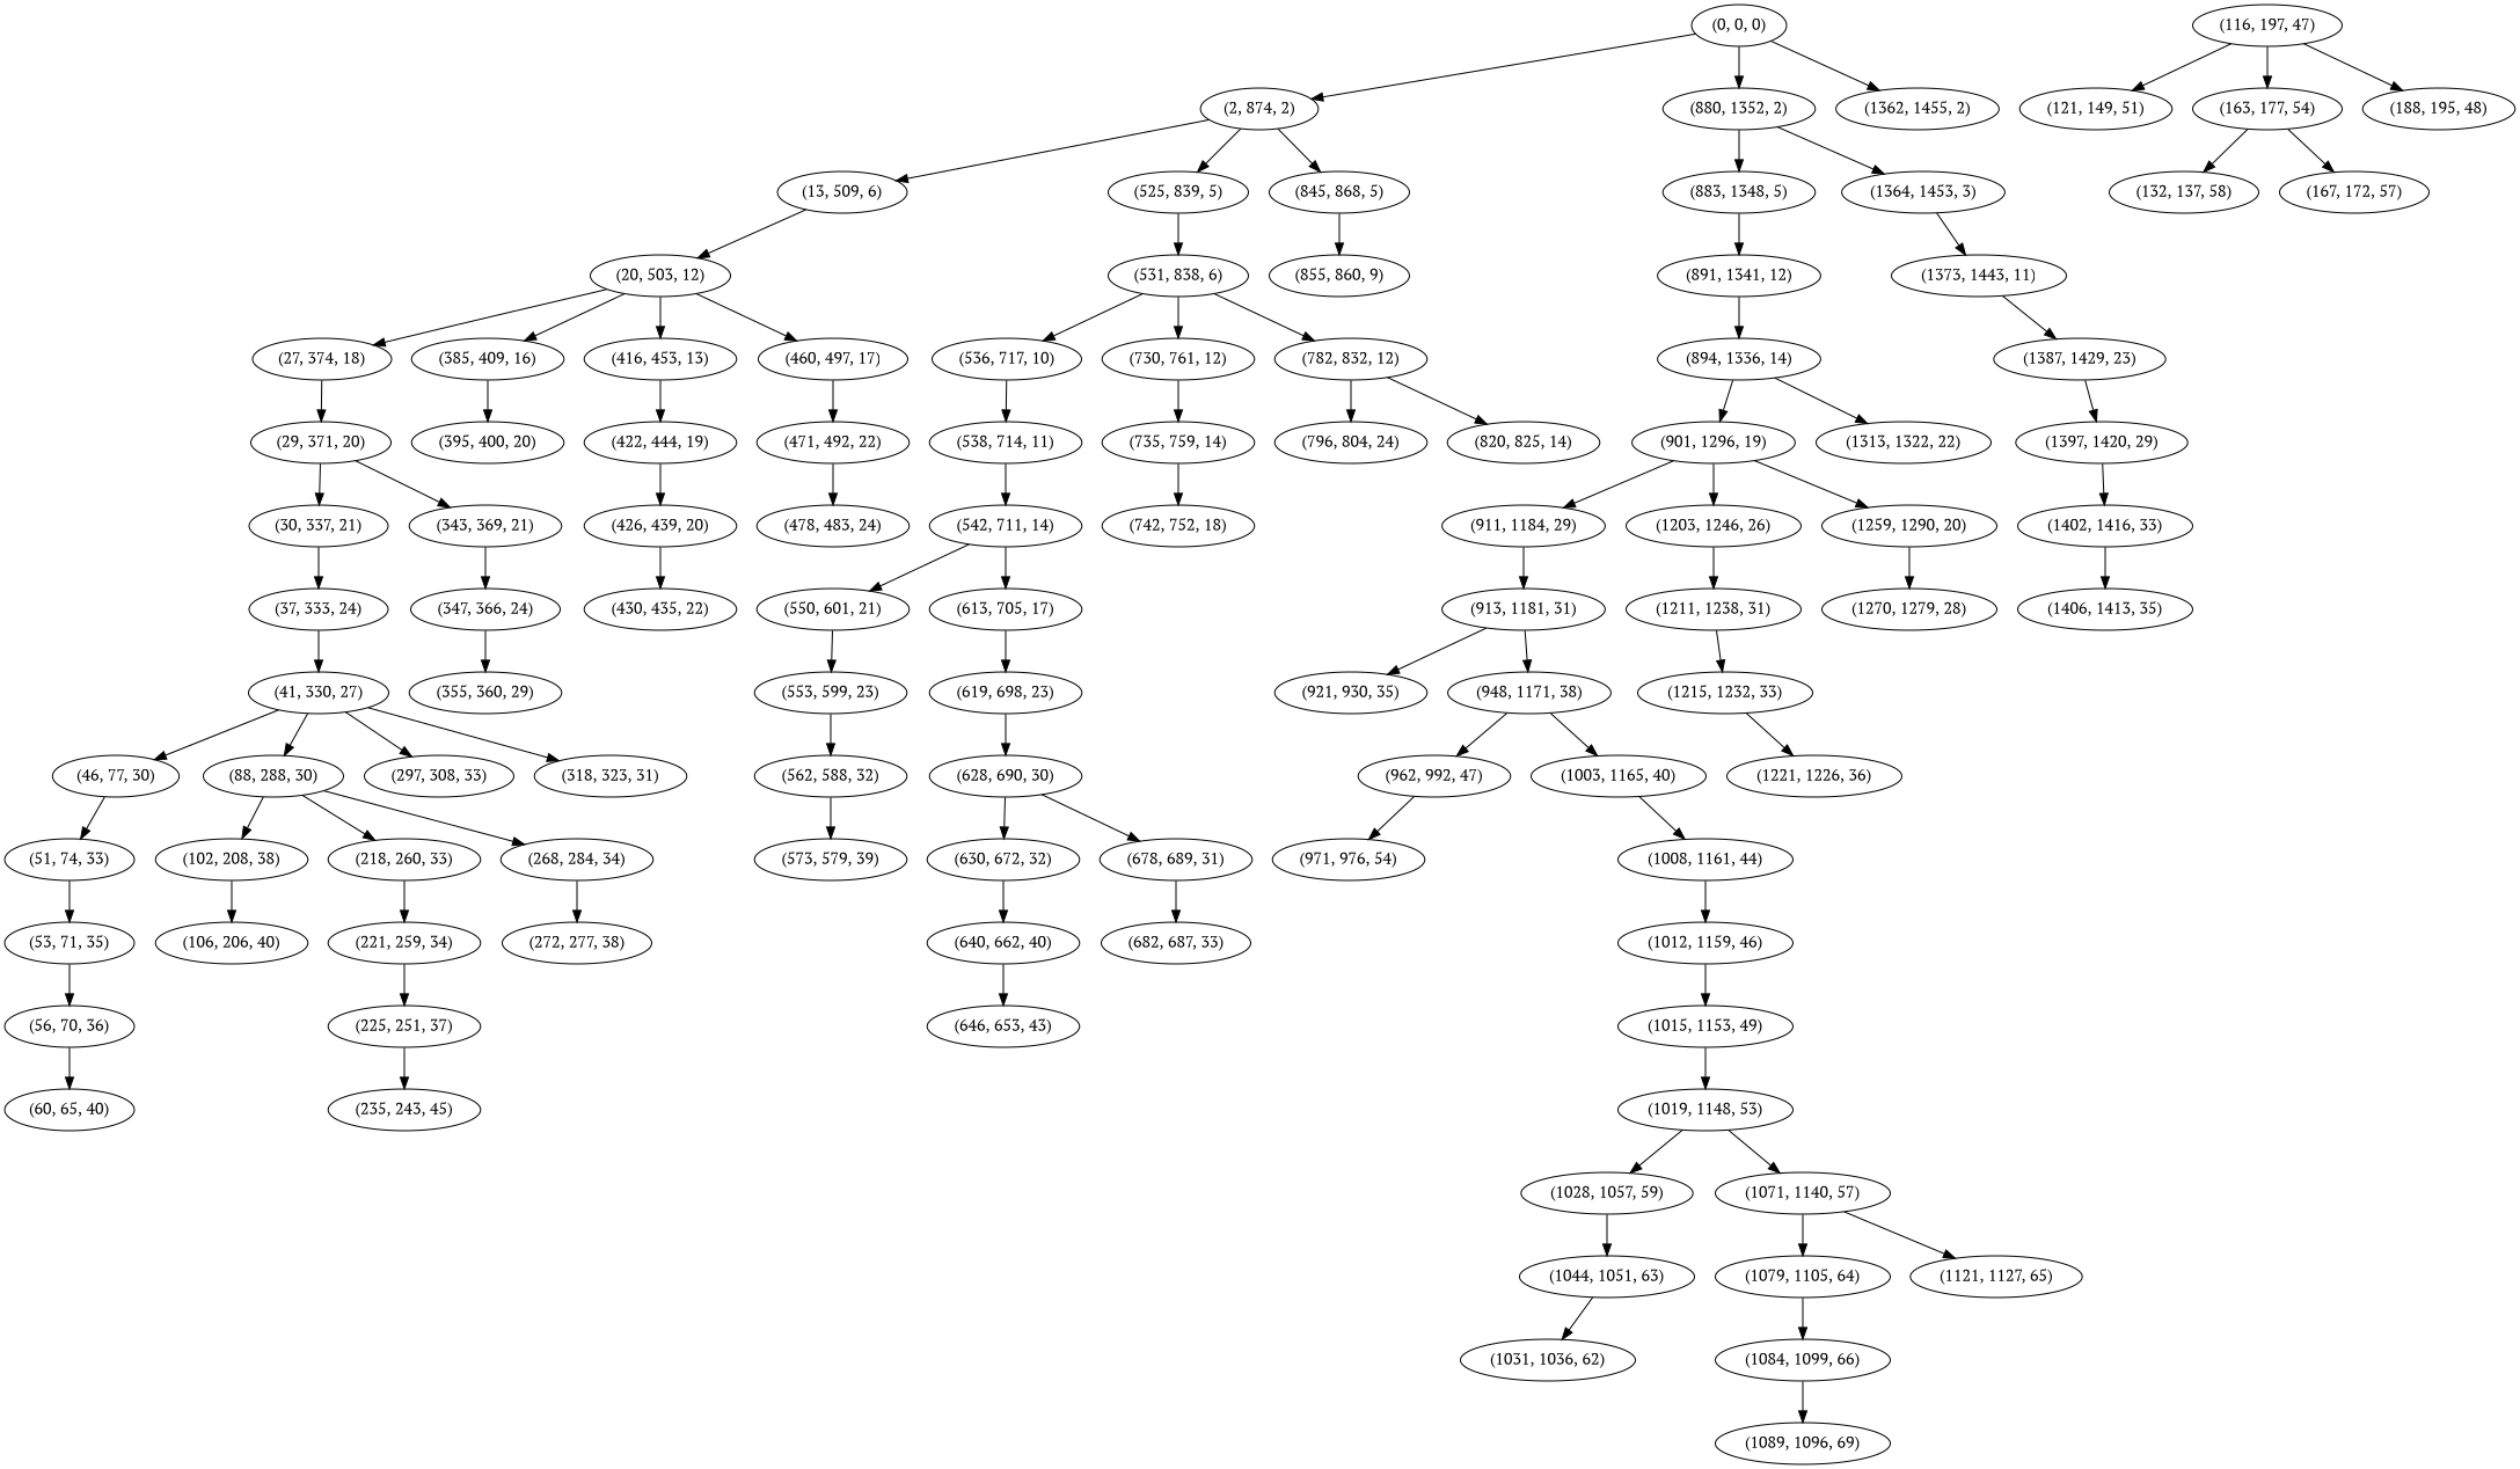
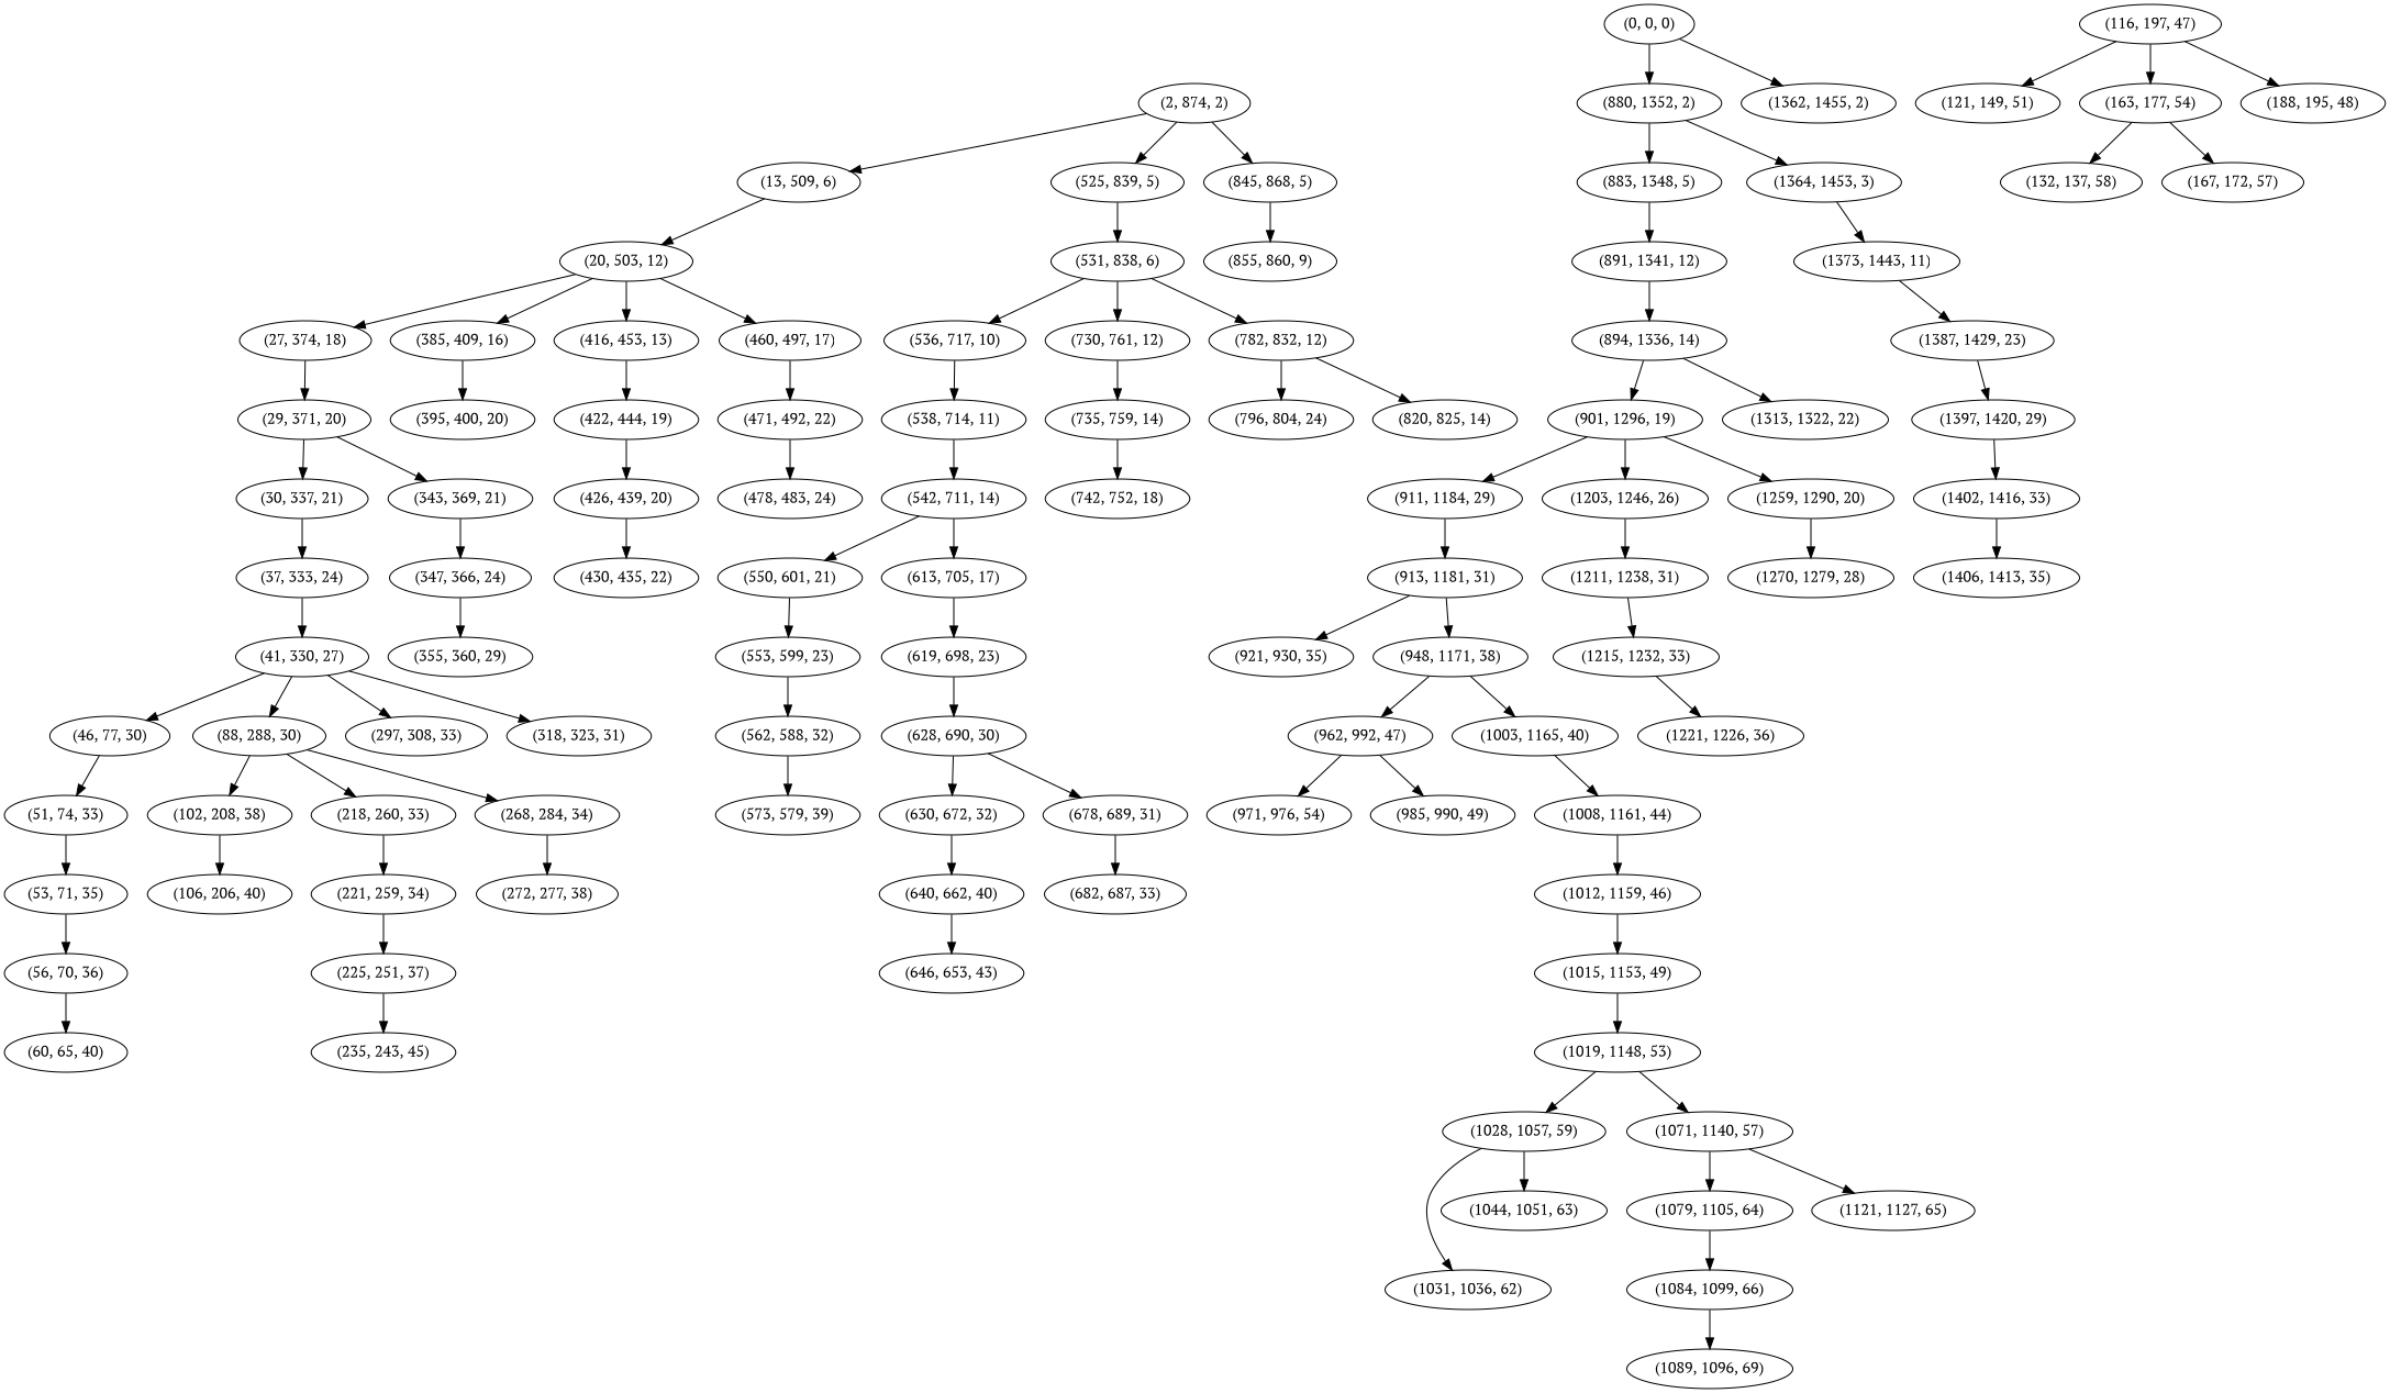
  digraph {
    fontname="PT Serif"
    node [fontname="PT Serif"]
    edge [fontname="PT Serif"]
    "(0, 0, 0)"
    "(2, 874, 2)"
    "(880, 1352, 2)"
    "(1362, 1455, 2)"
    "(13, 509, 6)"
    "(525, 839, 5)"
    "(845, 868, 5)"
    "(883, 1348, 5)"
    "(1364, 1453, 3)"
    "(20, 503, 12)"
    "(531, 838, 6)"
    "(855, 860, 9)"
    "(27, 374, 18)"
    "(385, 409, 16)"
    "(416, 453, 13)"
    "(460, 497, 17)"
    "(29, 371, 20)"
    "(395, 400, 20)"
    "(422, 444, 19)"
    "(471, 492, 22)"
    "(30, 337, 21)"
    "(343, 369, 21)"
    "(37, 333, 24)"
    "(347, 366, 24)"
    "(41, 330, 27)"
    "(46, 77, 30)"
    "(88, 288, 30)"
    "(297, 308, 33)"
    "(318, 323, 31)"
    "(51, 74, 33)"
    "(102, 208, 38)"
    "(218, 260, 33)"
    "(268, 284, 34)"
    "(53, 71, 35)"
    "(56, 70, 36)"
    "(60, 65, 40)"
    "(106, 206, 40)"
    "(221, 259, 34)"
    "(272, 277, 38)"
    "(116, 197, 47)"
    "(121, 149, 51)"
    "(163, 177, 54)"
    "(188, 195, 48)"
    "(132, 137, 58)"
    "(167, 172, 57)"
    "(225, 251, 37)"
    "(235, 243, 45)"
    "(355, 360, 29)"
    "(426, 439, 20)"
    "(430, 435, 22)"
    "(478, 483, 24)"
    "(536, 717, 10)"
    "(730, 761, 12)"
    "(782, 832, 12)"
    "(538, 714, 11)"
    "(735, 759, 14)"
    "(796, 804, 24)"
    "(820, 825, 14)"
    "(542, 711, 14)"
    "(550, 601, 21)"
    "(613, 705, 17)"
    "(553, 599, 23)"
    "(619, 698, 23)"
    "(562, 588, 32)"
    "(573, 579, 39)"
    "(628, 690, 30)"
    "(630, 672, 32)"
    "(678, 689, 31)"
    "(640, 662, 40)"
    "(682, 687, 33)"
    "(646, 653, 43)"
    "(742, 752, 18)"
    "(891, 1341, 12)"
    "(894, 1336, 14)"
    "(901, 1296, 19)"
    "(1313, 1322, 22)"
    "(911, 1184, 29)"
    "(1203, 1246, 26)"
    "(1259, 1290, 20)"
    "(913, 1181, 31)"
    "(1211, 1238, 31)"
    "(1270, 1279, 28)"
    "(921, 930, 35)"
    "(948, 1171, 38)"
    "(962, 992, 47)"
    "(1003, 1165, 40)"
    "(971, 976, 54)"
+   "(985, 990, 49)"
    "(1008, 1161, 44)"
    "(1012, 1159, 46)"
    "(1015, 1153, 49)"
    "(1019, 1148, 53)"
    "(1028, 1057, 59)"
    "(1071, 1140, 57)"
    "(1031, 1036, 62)"
    "(1044, 1051, 63)"
    "(1079, 1105, 64)"
    "(1121, 1127, 65)"
    "(1084, 1099, 66)"
    "(1089, 1096, 69)"
    "(1215, 1232, 33)"
    "(1221, 1226, 36)"
    "(1373, 1443, 11)"
    "(1387, 1429, 23)"
    "(1397, 1420, 29)"
    "(1402, 1416, 33)"
    "(1406, 1413, 35)"
-   "(0, 0, 0)" -> "(2, 874, 2)"
    "(0, 0, 0)" -> "(880, 1352, 2)"
    "(0, 0, 0)" -> "(1362, 1455, 2)"
    "(2, 874, 2)" -> "(13, 509, 6)"
    "(2, 874, 2)" -> "(525, 839, 5)"
    "(2, 874, 2)" -> "(845, 868, 5)"
    "(880, 1352, 2)" -> "(883, 1348, 5)"
    "(880, 1352, 2)" -> "(1364, 1453, 3)"
    "(13, 509, 6)" -> "(20, 503, 12)"
    "(525, 839, 5)" -> "(531, 838, 6)"
    "(845, 868, 5)" -> "(855, 860, 9)"
    "(883, 1348, 5)" -> "(891, 1341, 12)"
    "(1364, 1453, 3)" -> "(1373, 1443, 11)"
    "(20, 503, 12)" -> "(27, 374, 18)"
    "(20, 503, 12)" -> "(385, 409, 16)"
    "(20, 503, 12)" -> "(416, 453, 13)"
    "(20, 503, 12)" -> "(460, 497, 17)"
    "(531, 838, 6)" -> "(536, 717, 10)"
    "(531, 838, 6)" -> "(730, 761, 12)"
    "(531, 838, 6)" -> "(782, 832, 12)"
    "(27, 374, 18)" -> "(29, 371, 20)"
    "(385, 409, 16)" -> "(395, 400, 20)"
    "(416, 453, 13)" -> "(422, 444, 19)"
    "(460, 497, 17)" -> "(471, 492, 22)"
    "(29, 371, 20)" -> "(30, 337, 21)"
    "(29, 371, 20)" -> "(343, 369, 21)"
    "(422, 444, 19)" -> "(426, 439, 20)"
    "(471, 492, 22)" -> "(478, 483, 24)"
    "(30, 337, 21)" -> "(37, 333, 24)"
    "(343, 369, 21)" -> "(347, 366, 24)"
    "(37, 333, 24)" -> "(41, 330, 27)"
    "(347, 366, 24)" -> "(355, 360, 29)"
    "(41, 330, 27)" -> "(46, 77, 30)"
    "(41, 330, 27)" -> "(88, 288, 30)"
    "(41, 330, 27)" -> "(297, 308, 33)"
    "(41, 330, 27)" -> "(318, 323, 31)"
    "(46, 77, 30)" -> "(51, 74, 33)"
    "(88, 288, 30)" -> "(102, 208, 38)"
    "(88, 288, 30)" -> "(218, 260, 33)"
    "(88, 288, 30)" -> "(268, 284, 34)"
    "(51, 74, 33)" -> "(53, 71, 35)"
    "(102, 208, 38)" -> "(106, 206, 40)"
    "(218, 260, 33)" -> "(221, 259, 34)"
    "(268, 284, 34)" -> "(272, 277, 38)"
    "(53, 71, 35)" -> "(56, 70, 36)"
    "(56, 70, 36)" -> "(60, 65, 40)"
    "(221, 259, 34)" -> "(225, 251, 37)"
    "(116, 197, 47)" -> "(121, 149, 51)"
    "(116, 197, 47)" -> "(163, 177, 54)"
    "(116, 197, 47)" -> "(188, 195, 48)"
    "(163, 177, 54)" -> "(132, 137, 58)"
    "(163, 177, 54)" -> "(167, 172, 57)"
    "(225, 251, 37)" -> "(235, 243, 45)"
    "(426, 439, 20)" -> "(430, 435, 22)"
    "(536, 717, 10)" -> "(538, 714, 11)"
    "(730, 761, 12)" -> "(735, 759, 14)"
    "(782, 832, 12)" -> "(796, 804, 24)"
    "(782, 832, 12)" -> "(820, 825, 14)"
    "(538, 714, 11)" -> "(542, 711, 14)"
    "(735, 759, 14)" -> "(742, 752, 18)"
    "(542, 711, 14)" -> "(550, 601, 21)"
    "(542, 711, 14)" -> "(613, 705, 17)"
    "(550, 601, 21)" -> "(553, 599, 23)"
    "(613, 705, 17)" -> "(619, 698, 23)"
    "(553, 599, 23)" -> "(562, 588, 32)"
    "(619, 698, 23)" -> "(628, 690, 30)"
    "(562, 588, 32)" -> "(573, 579, 39)"
    "(628, 690, 30)" -> "(630, 672, 32)"
    "(628, 690, 30)" -> "(678, 689, 31)"
    "(630, 672, 32)" -> "(640, 662, 40)"
    "(678, 689, 31)" -> "(682, 687, 33)"
    "(640, 662, 40)" -> "(646, 653, 43)"
    "(891, 1341, 12)" -> "(894, 1336, 14)"
    "(894, 1336, 14)" -> "(901, 1296, 19)"
    "(894, 1336, 14)" -> "(1313, 1322, 22)"
    "(901, 1296, 19)" -> "(911, 1184, 29)"
    "(901, 1296, 19)" -> "(1203, 1246, 26)"
    "(901, 1296, 19)" -> "(1259, 1290, 20)"
    "(911, 1184, 29)" -> "(913, 1181, 31)"
    "(1203, 1246, 26)" -> "(1211, 1238, 31)"
    "(1259, 1290, 20)" -> "(1270, 1279, 28)"
    "(913, 1181, 31)" -> "(921, 930, 35)"
    "(913, 1181, 31)" -> "(948, 1171, 38)"
    "(1211, 1238, 31)" -> "(1215, 1232, 33)"
    "(948, 1171, 38)" -> "(962, 992, 47)"
    "(948, 1171, 38)" -> "(1003, 1165, 40)"
    "(962, 992, 47)" -> "(971, 976, 54)"
+   "(962, 992, 47)" -> "(985, 990, 49)"
    "(1003, 1165, 40)" -> "(1008, 1161, 44)"
    "(1008, 1161, 44)" -> "(1012, 1159, 46)"
    "(1012, 1159, 46)" -> "(1015, 1153, 49)"
    "(1015, 1153, 49)" -> "(1019, 1148, 53)"
    "(1019, 1148, 53)" -> "(1028, 1057, 59)"
    "(1019, 1148, 53)" -> "(1071, 1140, 57)"
-   "(1044, 1051, 63)" -> "(1031, 1036, 62)"
+   "(1028, 1057, 59)" -> "(1031, 1036, 62)"
    "(1028, 1057, 59)" -> "(1044, 1051, 63)"
    "(1071, 1140, 57)" -> "(1079, 1105, 64)"
    "(1071, 1140, 57)" -> "(1121, 1127, 65)"
    "(1079, 1105, 64)" -> "(1084, 1099, 66)"
    "(1084, 1099, 66)" -> "(1089, 1096, 69)"
    "(1215, 1232, 33)" -> "(1221, 1226, 36)"
    "(1373, 1443, 11)" -> "(1387, 1429, 23)"
    "(1387, 1429, 23)" -> "(1397, 1420, 29)"
    "(1397, 1420, 29)" -> "(1402, 1416, 33)"
    "(1402, 1416, 33)" -> "(1406, 1413, 35)"
  }
